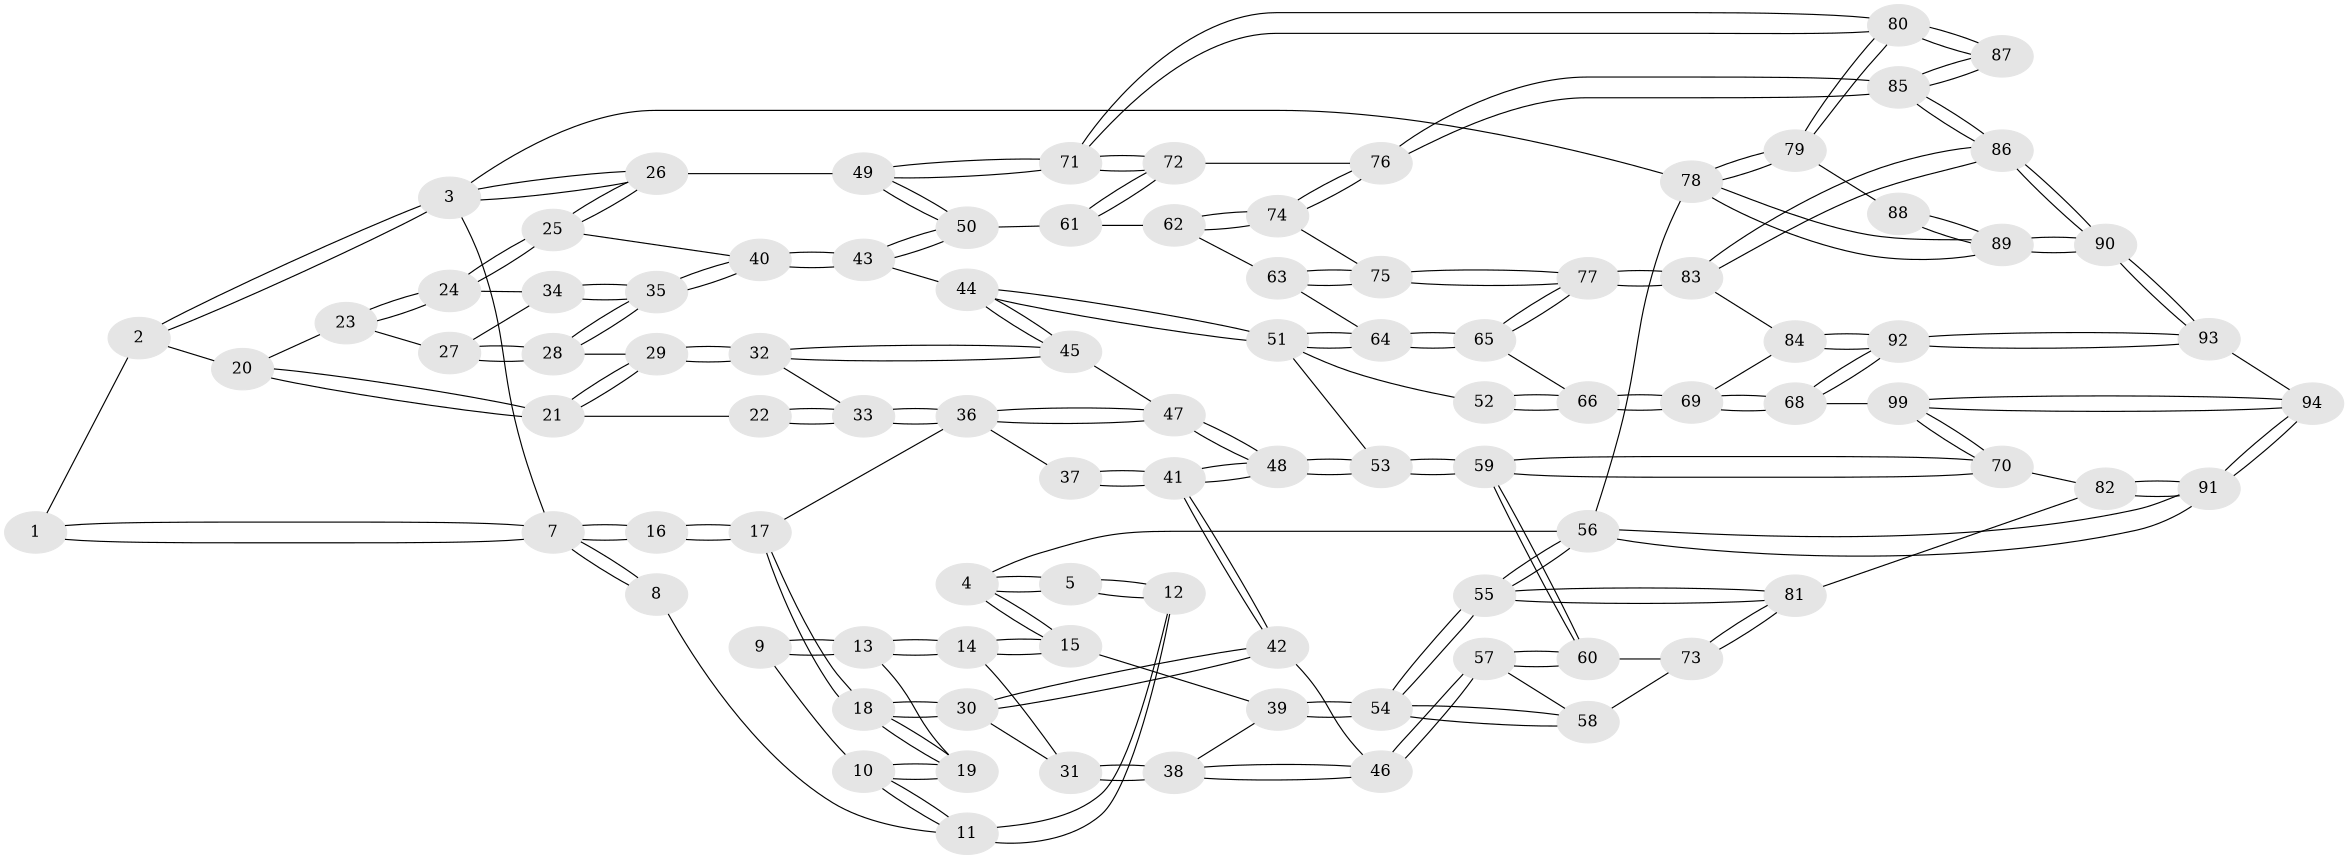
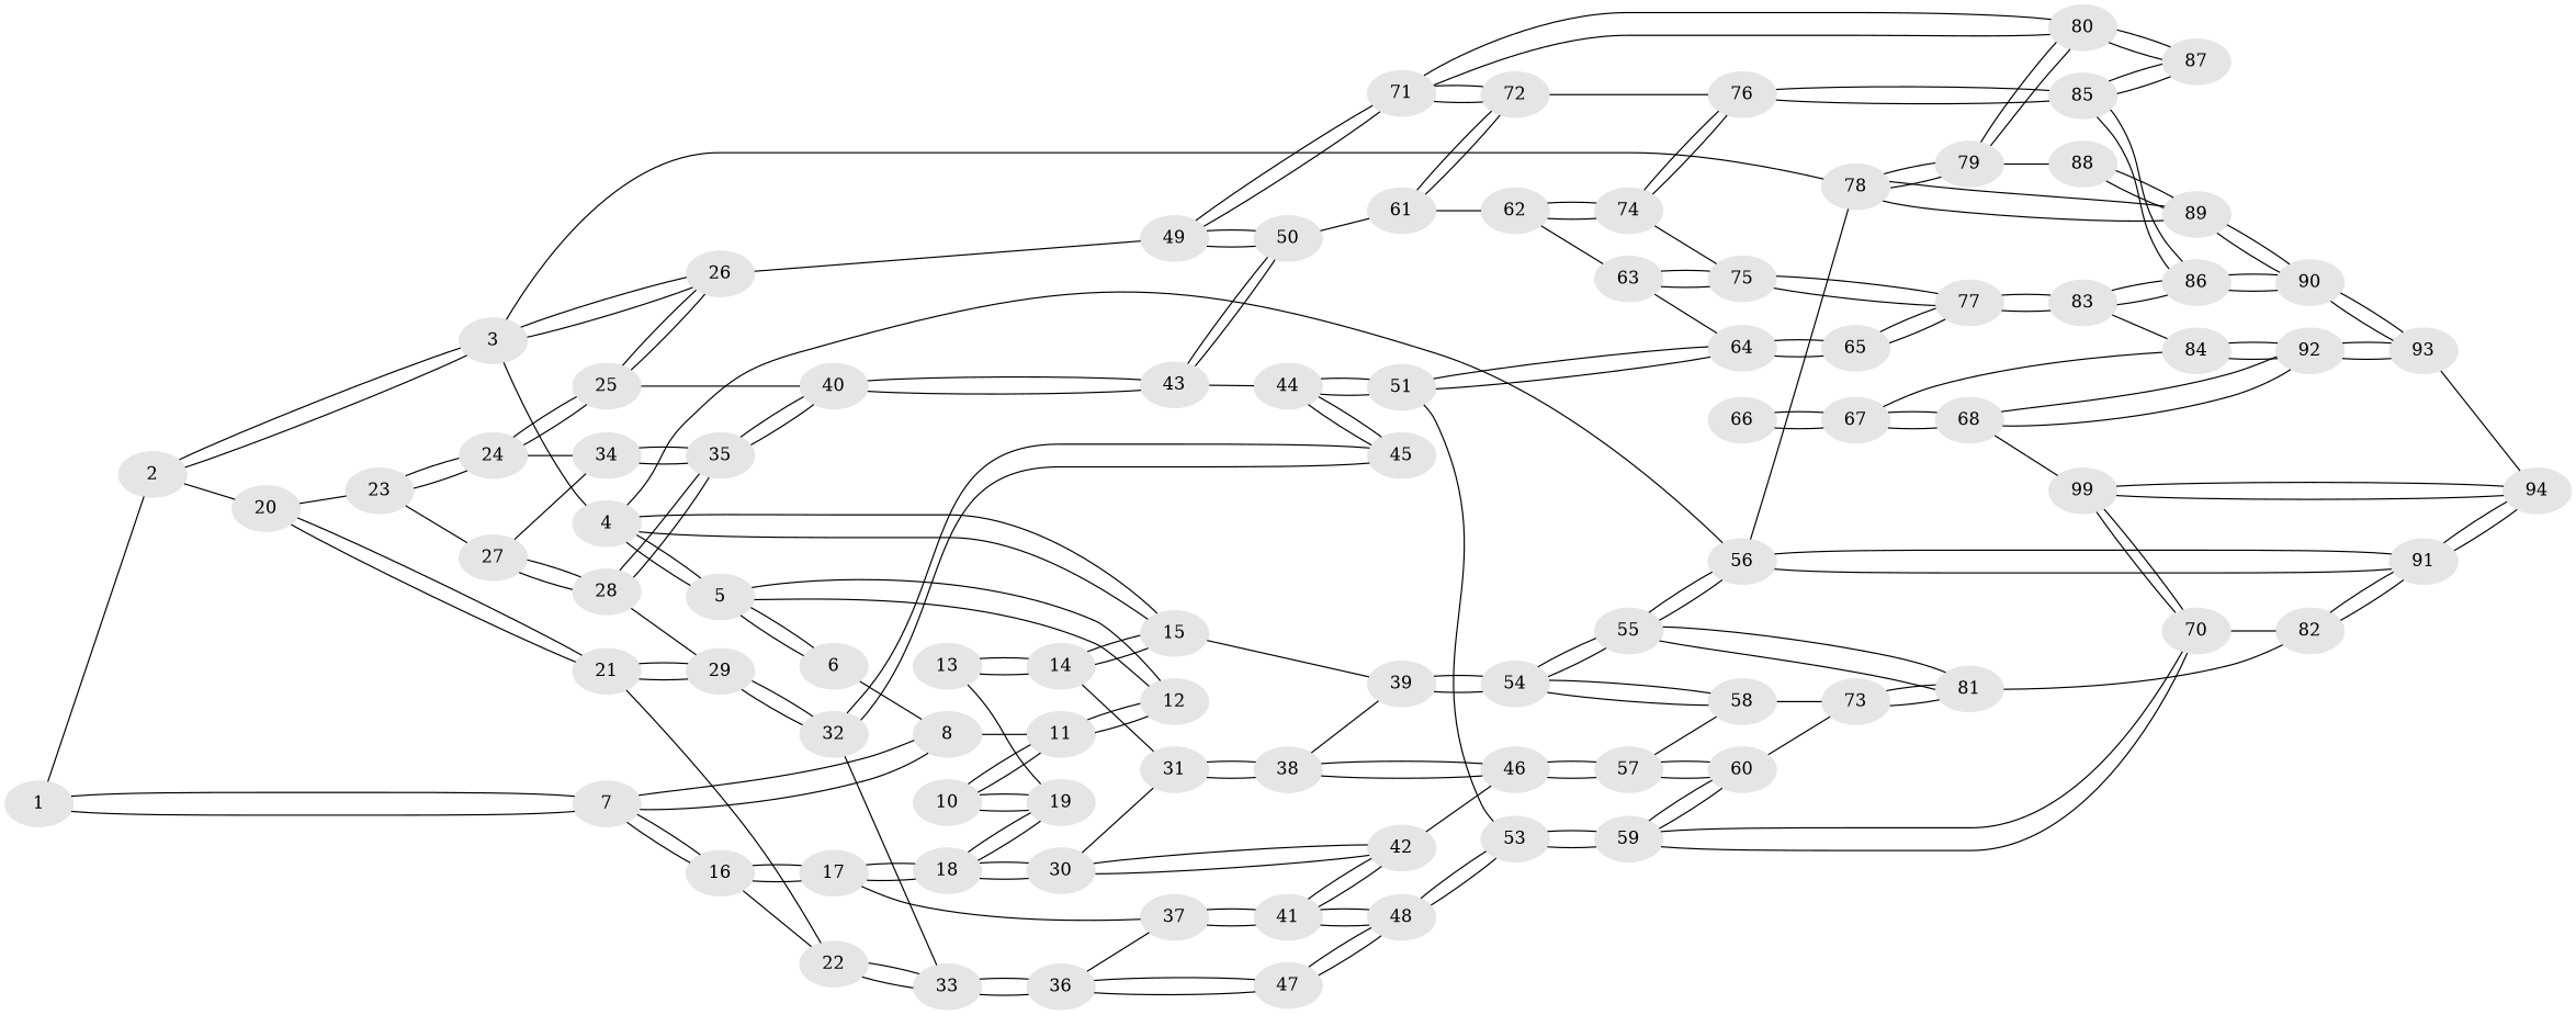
  graph {
    rankdir=LR
    node [color=gray90 style=filled]
    1
    2
    7
    3
    20
    8
    16
    4
    26
    78
    21
    23
    5
    15
    56
    49
    79
    89
+   6
    12
    39
    91
    11
    17
    22
-   9
    10
    13
    19
    14
    31
    38
    54
    18
    37
    33
    30
    41
    42
    29
    24
    27
    32
    36
    25
    34
    28
    40
    35
    43
    50
    71
    45
    46
    47
    48
    57
    55
    58
    44
    53
    51
    61
-   52
    64
    60
    59
    72
    80
    62
    66
    65
-   67 [label=69]
+   67
    70
    81
    73
    82
    94
    63
    74
    76
    75
    77
    83
    68
    84
    n87 [label=99]
    92
    93
    87
    85
    86
    88
    90
    1 -- 2
    1 -- 7
    1 -- 7
    2 -- 3
    2 -- 3
    2 -- 20
    7 -- 8
    7 -- 8
    7 -- 16
    7 -- 16
-   3 -- 7
+   3 -- 4
    3 -- 26
    3 -- 26
    3 -- 78
    20 -- 21
    20 -- 21
    20 -- 23
    8 -- 11
    16 -- 17
    16 -- 17
+   16 -- 22
    4 -- 5
    4 -- 5
    4 -- 15
    4 -- 15
    4 -- 56
    26 -- 49
    78 -- 79
    78 -- 79
    78 -- 89
    78 -- 89
    21 -- 22
    21 -- 29
    21 -- 29
    23 -- 24
    23 -- 24
    23 -- 27
+   5 -- 6
+   5 -- 6
    5 -- 12
    5 -- 12
    15 -- 39
    56 -- 78
    56 -- 91
    56 -- 91
    49 -- 50
    49 -- 50
    49 -- 71
    49 -- 71
    79 -- 80
    79 -- 80
    79 -- 88
    89 -- 90
    89 -- 90
+   6 -- 8
    39 -- 54
    39 -- 54
    91 -- 94
    91 -- 94
    11 -- 12
    11 -- 12
    17 -- 18
    17 -- 18
-   17 -- 36
+   17 -- 37
    22 -- 33
    22 -- 33
-   9 -- 10
-   9 -- 13
-   9 -- 13
    10 -- 11
    10 -- 11
    10 -- 19
    10 -- 19
    13 -- 19
    13 -- 14
    13 -- 14
    14 -- 15
    14 -- 15
    14 -- 31
    31 -- 38
    31 -- 38
    38 -- 39
    38 -- 46
    38 -- 46
    54 -- 55
    54 -- 55
    54 -- 58
    54 -- 58
    18 -- 19
    18 -- 19
    18 -- 30
    18 -- 30
    37 -- 41
    37 -- 41
    33 -- 36
    33 -- 36
    30 -- 31
    30 -- 42
    30 -- 42
    41 -- 42
    41 -- 42
    41 -- 48
    41 -- 48
    42 -- 46
    29 -- 32
    29 -- 32
    24 -- 25
    24 -- 25
    24 -- 34
    27 -- 34
    27 -- 28
    27 -- 28
    32 -- 33
    32 -- 45
    32 -- 45
    36 -- 37
    36 -- 47
    36 -- 47
    25 -- 26
    25 -- 26
    25 -- 40
    34 -- 35
    34 -- 35
    28 -- 29
    28 -- 35
    28 -- 35
    40 -- 43
    40 -- 43
    35 -- 40
    35 -- 40
    43 -- 50
    43 -- 50
    43 -- 44
    50 -- 61
    71 -- 72
    71 -- 72
    71 -- 80
    71 -- 80
-   45 -- 47
    46 -- 57
    46 -- 57
    47 -- 48
    47 -- 48
    48 -- 53
    48 -- 53
    57 -- 58
    57 -- 60
    57 -- 60
    55 -- 56
    55 -- 56
    55 -- 81
    55 -- 81
    58 -- 73
    44 -- 45
    44 -- 45
    44 -- 51
    44 -- 51
    53 -- 59
    53 -- 59
    51 -- 53
-   51 -- 52
    51 -- 64
    51 -- 64
    61 -- 72
    61 -- 72
    61 -- 62
-   52 -- 66
-   52 -- 66
    64 -- 65
    64 -- 65
    60 -- 73
    59 -- 60
    59 -- 60
    59 -- 70
    59 -- 70
    72 -- 76
    80 -- 87
    80 -- 87
    62 -- 63
    62 -- 74
    62 -- 74
    66 -- 67
    66 -- 67
-   65 -- 66
    65 -- 77
    65 -- 77
    67 -- 68
    67 -- 68
    67 -- 84
    70 -- 82
    81 -- 82
    73 -- 81
    73 -- 81
    82 -- 91
    82 -- 91
    63 -- 64
    63 -- 75
    63 -- 75
    74 -- 76
    74 -- 76
    74 -- 75
    76 -- 85
    76 -- 85
    75 -- 77
    75 -- 77
    77 -- 83
    77 -- 83
    83 -- 84
    83 -- 86
    83 -- 86
    68 -- n87
    68 -- 92
    68 -- 92
    84 -- 92
    84 -- 92
    n87 -- 70
    n87 -- 70
    n87 -- 94
    n87 -- 94
    92 -- 93
    92 -- 93
    93 -- 94
    85 -- 87
    85 -- 87
    85 -- 86
    85 -- 86
    86 -- 90
    86 -- 90
    88 -- 89
    88 -- 89
    90 -- 93
    90 -- 93
  }
